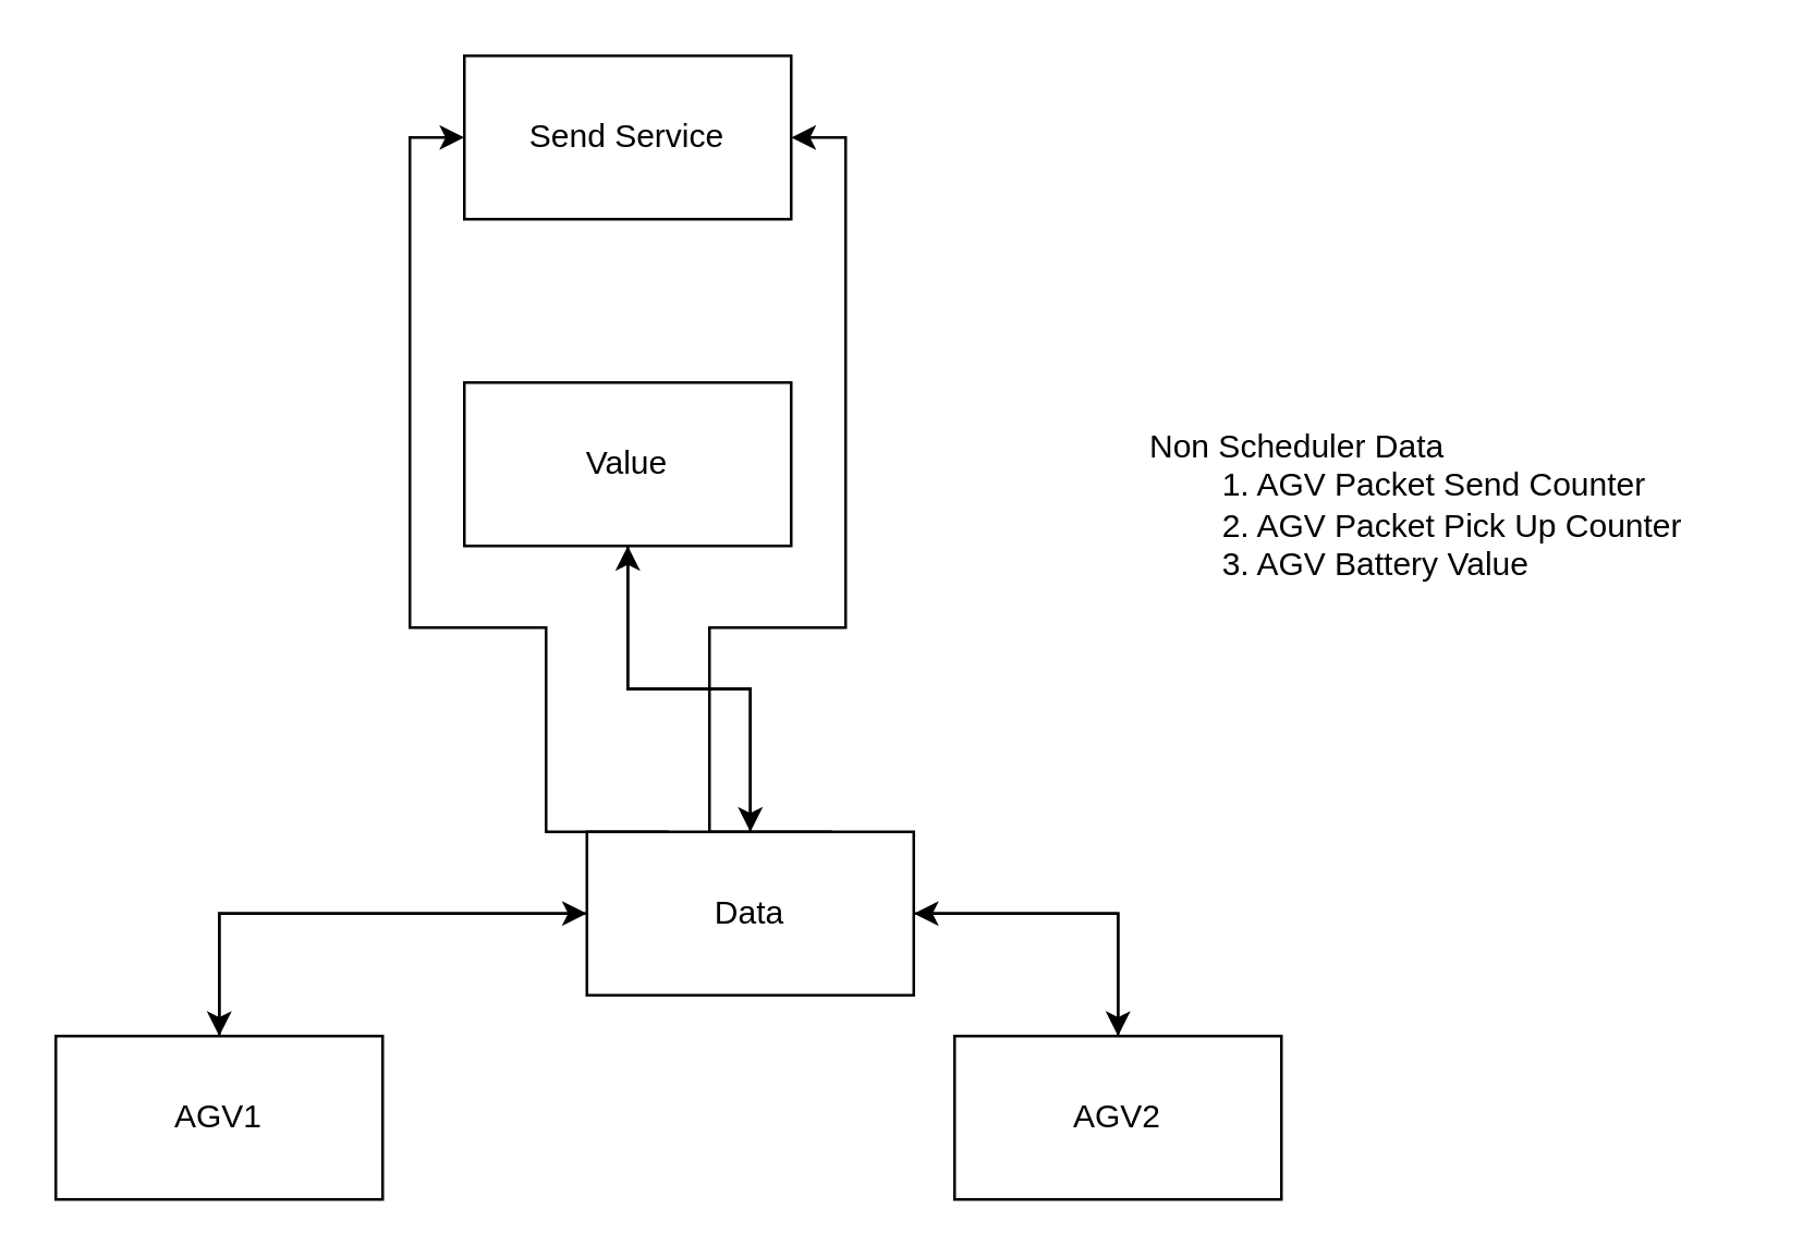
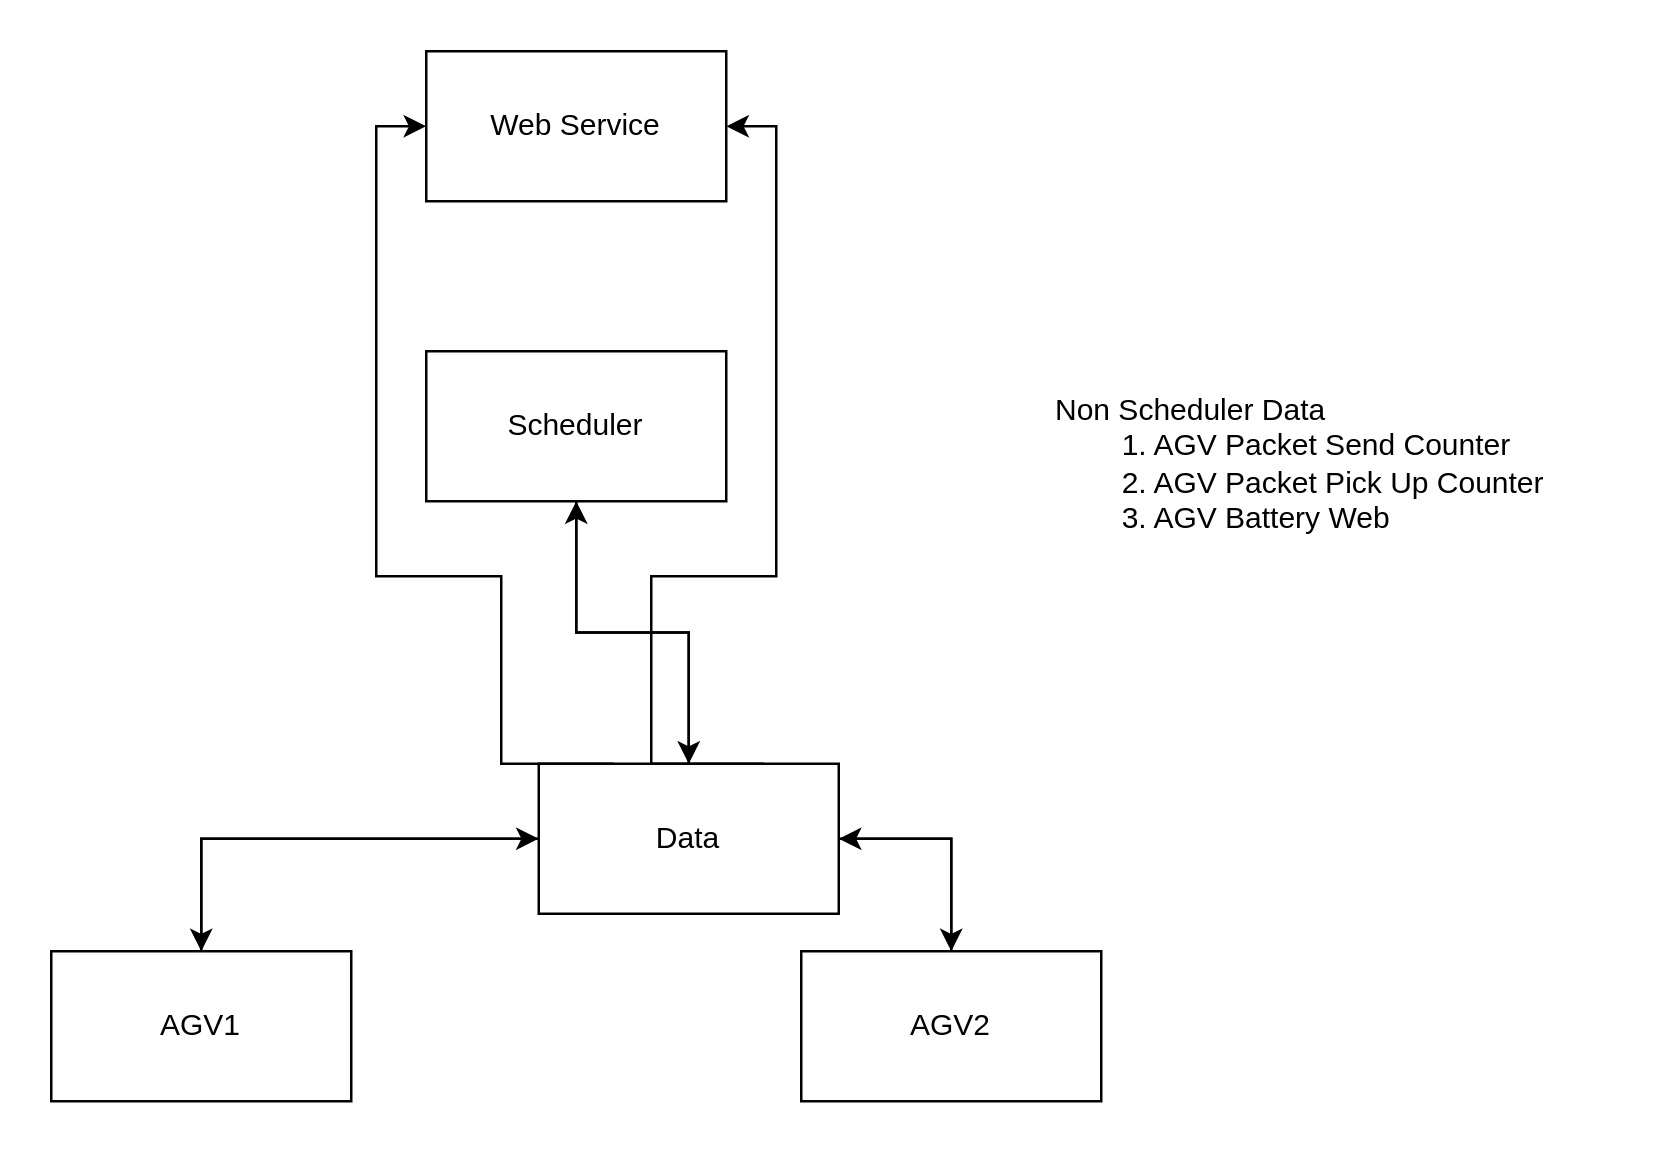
  <mxCell id="0" />
  <mxCell id="1" parent="0" />
- <mxCell id="2" value="Send Service" style="rounded=0;whiteSpace=wrap;html=1;fillColor=none;" parent="1" vertex="1"><mxGeometry x="170" y="20" width="120" height="60" as="geometry" /></mxCell>
+ <mxCell id="2" value="Web Service" style="rounded=0;whiteSpace=wrap;html=1;fillColor=none;" parent="1" vertex="1"><mxGeometry x="170" y="20" width="120" height="60" as="geometry" /></mxCell>
  <mxCell id="3" value="" style="edgeStyle=orthogonalEdgeStyle;rounded=0;orthogonalLoop=1;jettySize=auto;html=1;" parent="1" source="4" target="14" edge="1"><mxGeometry relative="1" as="geometry" /></mxCell>
- <mxCell id="4" value="Value" style="rounded=0;whiteSpace=wrap;html=1;fillColor=none;" parent="1" vertex="1"><mxGeometry x="170" y="140" width="120" height="60" as="geometry" /></mxCell>
+ <mxCell id="4" value="Scheduler" style="rounded=0;whiteSpace=wrap;html=1;fillColor=none;" parent="1" vertex="1"><mxGeometry x="170" y="140" width="120" height="60" as="geometry" /></mxCell>
  <mxCell id="5" style="edgeStyle=orthogonalEdgeStyle;rounded=0;orthogonalLoop=1;jettySize=auto;html=1;exitX=0.5;exitY=0;exitDx=0;exitDy=0;entryX=0;entryY=0.5;entryDx=0;entryDy=0;" parent="1" source="6" target="14" edge="1"><mxGeometry relative="1" as="geometry" /></mxCell>
  <mxCell id="6" value="AGV1" style="rounded=0;whiteSpace=wrap;html=1;fillColor=none;" parent="1" vertex="1"><mxGeometry x="20" y="380" width="120" height="60" as="geometry" /></mxCell>
  <mxCell id="7" style="edgeStyle=orthogonalEdgeStyle;rounded=0;orthogonalLoop=1;jettySize=auto;html=1;exitX=0.5;exitY=0;exitDx=0;exitDy=0;entryX=1;entryY=0.5;entryDx=0;entryDy=0;" parent="1" source="8" target="14" edge="1"><mxGeometry relative="1" as="geometry" /></mxCell>
- <mxCell id="8" value="AGV2" style="rounded=0;whiteSpace=wrap;html=1;fillColor=none;" parent="1" vertex="1"><mxGeometry x="350" y="380" width="120" height="60" as="geometry" /></mxCell>
+ <mxCell id="8" value="AGV2" style="rounded=0;whiteSpace=wrap;html=1;fillColor=none;" parent="1" vertex="1"><mxGeometry x="320" y="380" width="120" height="60" as="geometry" /></mxCell>
  <mxCell id="9" style="edgeStyle=orthogonalEdgeStyle;rounded=0;orthogonalLoop=1;jettySize=auto;html=1;exitX=0;exitY=0.5;exitDx=0;exitDy=0;entryX=0.5;entryY=0;entryDx=0;entryDy=0;" parent="1" source="14" target="6" edge="1"><mxGeometry relative="1" as="geometry" /></mxCell>
  <mxCell id="10" style="edgeStyle=orthogonalEdgeStyle;rounded=0;orthogonalLoop=1;jettySize=auto;html=1;exitX=1;exitY=0.5;exitDx=0;exitDy=0;entryX=0.5;entryY=0;entryDx=0;entryDy=0;" parent="1" source="14" target="8" edge="1"><mxGeometry relative="1" as="geometry" /></mxCell>
  <mxCell id="11" style="edgeStyle=orthogonalEdgeStyle;rounded=0;orthogonalLoop=1;jettySize=auto;html=1;exitX=0.5;exitY=0;exitDx=0;exitDy=0;entryX=0.5;entryY=1;entryDx=0;entryDy=0;" parent="1" source="14" target="4" edge="1"><mxGeometry relative="1" as="geometry" /></mxCell>
  <mxCell id="12" style="edgeStyle=orthogonalEdgeStyle;rounded=0;orthogonalLoop=1;jettySize=auto;html=1;exitX=0.75;exitY=0;exitDx=0;exitDy=0;entryX=1;entryY=0.5;entryDx=0;entryDy=0;" parent="1" source="14" target="2" edge="1"><mxGeometry relative="1" as="geometry"><Array as="points"><mxPoint x="260" y="230" /><mxPoint x="310" y="230" /><mxPoint x="310" y="50" /></Array></mxGeometry></mxCell>
  <mxCell id="13" style="edgeStyle=orthogonalEdgeStyle;rounded=0;orthogonalLoop=1;jettySize=auto;html=1;exitX=0.25;exitY=0;exitDx=0;exitDy=0;entryX=0;entryY=0.5;entryDx=0;entryDy=0;" parent="1" source="14" target="2" edge="1"><mxGeometry relative="1" as="geometry"><Array as="points"><mxPoint x="200" y="230" /><mxPoint x="150" y="230" /><mxPoint x="150" y="50" /></Array></mxGeometry></mxCell>
  <mxCell id="14" value="Data" style="rounded=0;whiteSpace=wrap;html=1;fillColor=none;" parent="1" vertex="1"><mxGeometry x="215" y="305" width="120" height="60" as="geometry" /></mxCell>
- <mxCell id="15" value="Non Scheduler Data&lt;div&gt;&lt;span style=&quot;white-space: pre;&quot;&gt;&#09;&lt;/span&gt;1. AGV Packet Send Counter&lt;/div&gt;&lt;div&gt;&lt;span style=&quot;white-space: pre;&quot;&gt;&#09;&lt;/span&gt;2. AGV Packet Pick Up Counter&lt;/div&gt;&lt;div&gt;&lt;span style=&quot;white-space: pre;&quot;&gt;&#09;&lt;/span&gt;3. AGV Battery Value&lt;/div&gt;" style="rounded=0;whiteSpace=wrap;html=1;fillColor=none;align=left;verticalAlign=top;strokeColor=none;" parent="1" vertex="1"><mxGeometry x="420" y="150" width="220" height="70" as="geometry" /></mxCell>
+ <mxCell id="15" value="Non Scheduler Data&lt;div&gt;&lt;span style=&quot;white-space: pre;&quot;&gt;&#09;&lt;/span&gt;1. AGV Packet Send Counter&lt;/div&gt;&lt;div&gt;&lt;span style=&quot;white-space: pre;&quot;&gt;&#09;&lt;/span&gt;2. AGV Packet Pick Up Counter&lt;/div&gt;&lt;div&gt;&lt;span style=&quot;white-space: pre;&quot;&gt;&#09;&lt;/span&gt;3. AGV Battery Web&lt;/div&gt;" style="rounded=0;whiteSpace=wrap;html=1;fillColor=none;align=left;verticalAlign=top;strokeColor=none;" parent="1" vertex="1"><mxGeometry x="420" y="150" width="220" height="70" as="geometry" /></mxCell>
